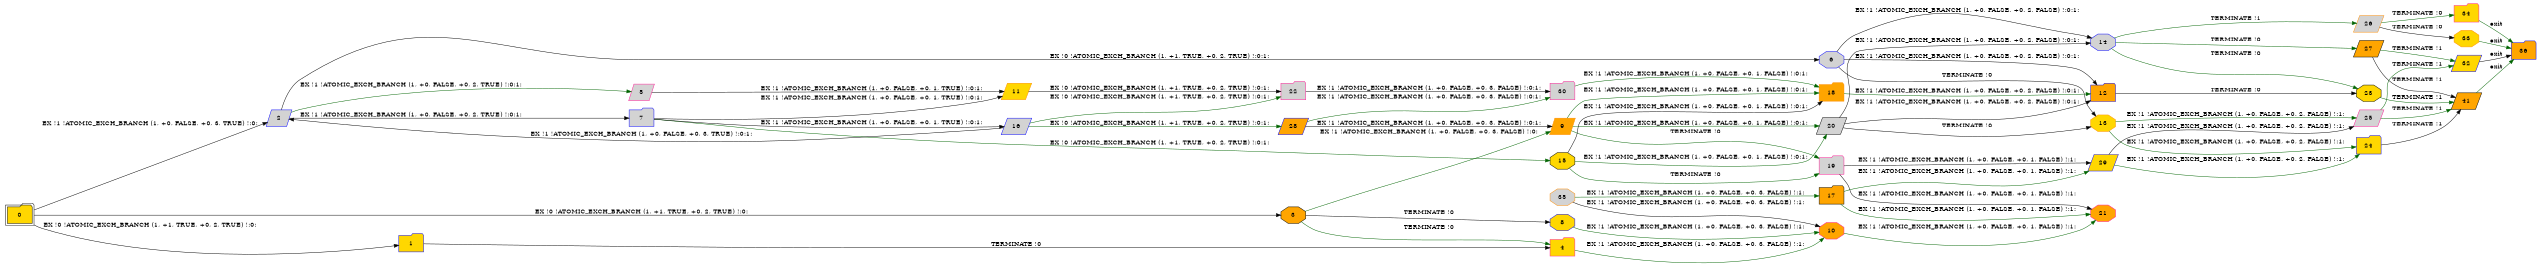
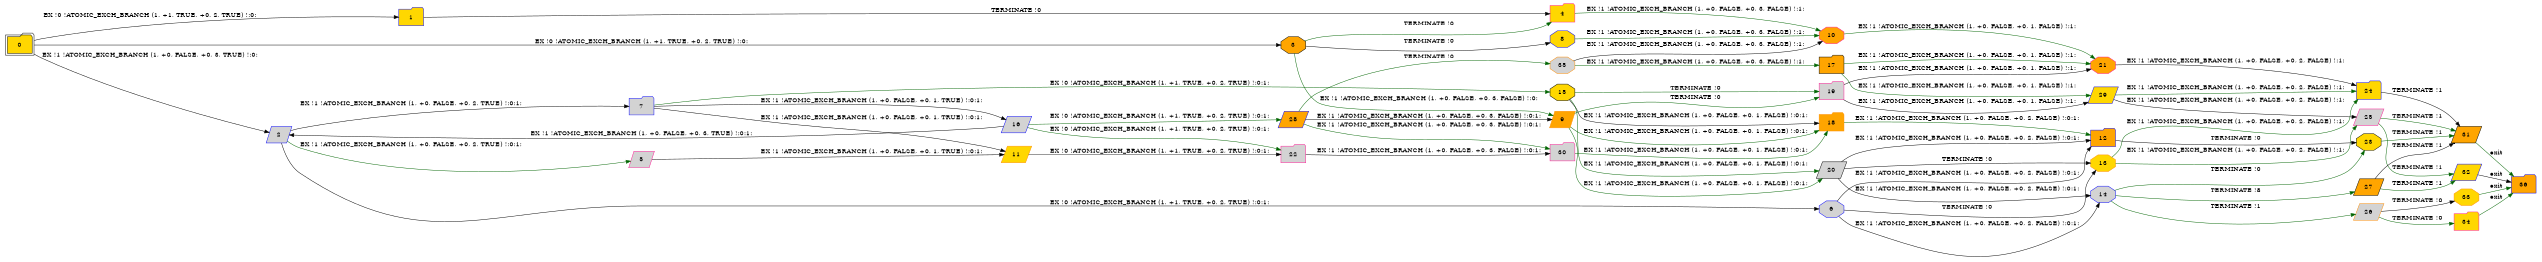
  digraph {
    rankdir=LR
    node [color=blue fillcolor=gold shape=folder style=filled]
    edge [color=darkgreen]
    0 [color=black peripheries=2]
    1
    2 [fillcolor=lightgrey shape=parallelogram]
    3 [color=black fillcolor=orange shape=octagon]
    4 [color=deeppink]
    5 [color=deeppink fillcolor=lightgrey shape=parallelogram]
    6 [fillcolor=lightgrey shape=octagon]
    7 [fillcolor=lightgrey]
    8 [shape=octagon]
    9 [color=darkorange fillcolor=orange shape=parallelogram]
    10 [color=deeppink fillcolor=orange shape=octagon]
    11 [color=darkorange shape=parallelogram]
    12 [fillcolor=orange]
    13 [color=darkorange shape=octagon]
    14 [fillcolor=lightgrey shape=octagon]
    15 [color=black shape=octagon]
    16 [fillcolor=lightgrey shape=parallelogram]
    18 [color=darkorange fillcolor=orange]
    19 [color=deeppink fillcolor=lightgrey]
    20 [color=black fillcolor=lightgrey shape=parallelogram]
    21 [color=deeppink fillcolor=orange shape=octagon]
    22 [color=deeppink fillcolor=lightgrey]
    23 [color=black shape=octagon]
    24
    25 [color=deeppink fillcolor=lightgrey shape=parallelogram]
    26 [color=darkorange fillcolor=lightgrey shape=parallelogram]
    27 [color=black fillcolor=orange shape=parallelogram]
    28 [fillcolor=orange shape=parallelogram]
    17 [color=black fillcolor=orange]
    29 [shape=parallelogram]
    30 [color=deeppink fillcolor=lightgrey]
-   31 [color=black fillcolor=orange shape=parallelogram label=41]
+   31 [color=black fillcolor=orange shape=parallelogram]
    32 [shape=parallelogram]
    33 [color=darkorange shape=octagon]
    34 [color=deeppink]
    35 [color=darkorange fillcolor=lightgrey shape=octagon]
    36 [fillcolor=orange]
    0 -> 1 [color=black label="EX !0 !ATOMIC_EXCH_BRANCH (1, +1, TRUE, +0, 2, TRUE) !:0:"]
    0 -> 2 [color=black label="EX !1 !ATOMIC_EXCH_BRANCH (1, +0, FALSE, +0, 3, TRUE) !:0:"]
    0 -> 3 [color=black label="EX !0 !ATOMIC_EXCH_BRANCH (1, +1, TRUE, +0, 2, TRUE) !:0:"]
    1 -> 4 [color=black label="TERMINATE !0"]
    2 -> 5 [label="EX !1 !ATOMIC_EXCH_BRANCH (1, +0, FALSE, +0, 2, TRUE) !:0:1:"]
    2 -> 6 [color=black label="EX !0 !ATOMIC_EXCH_BRANCH (1, +1, TRUE, +0, 2, TRUE) !:0:1:"]
    2 -> 7 [color=black label="EX !1 !ATOMIC_EXCH_BRANCH (1, +0, FALSE, +0, 2, TRUE) !:0:1:"]
    3 -> 4 [label="TERMINATE !0"]
    3 -> 8 [color=black label="TERMINATE !0"]
    3 -> 9 [label="EX !1 !ATOMIC_EXCH_BRANCH (1, +0, FALSE, +0, 3, FALSE) !:0:"]
    4 -> 10 [label="EX !1 !ATOMIC_EXCH_BRANCH (1, +0, FALSE, +0, 3, FALSE) !:1:"]
    5 -> 11 [color=black label="EX !1 !ATOMIC_EXCH_BRANCH (1, +0, FALSE, +0, 1, TRUE) !:0:1:"]
    6 -> 12 [color=black label="EX !1 !ATOMIC_EXCH_BRANCH (1, +0, FALSE, +0, 2, FALSE) !:0:1:"]
    6 -> 13 [color=black label="TERMINATE !0"]
    6 -> 14 [color=black label="EX !1 !ATOMIC_EXCH_BRANCH (1, +0, FALSE, +0, 2, FALSE) !:0:1:"]
    7 -> 11 [color=black label="EX !1 !ATOMIC_EXCH_BRANCH (1, +0, FALSE, +0, 1, TRUE) !:0:1:"]
    7 -> 15 [label="EX !0 !ATOMIC_EXCH_BRANCH (1, +1, TRUE, +0, 2, TRUE) !:0:1:"]
    7 -> 16 [color=black label="EX !1 !ATOMIC_EXCH_BRANCH (1, +0, FALSE, +0, 1, TRUE) !:0:1:"]
    8 -> 10 [label="EX !1 !ATOMIC_EXCH_BRANCH (1, +0, FALSE, +0, 3, FALSE) !:1:"]
    9 -> 18 [label="EX !1 !ATOMIC_EXCH_BRANCH (1, +0, FALSE, +0, 1, FALSE) !:0:1:"]
    9 -> 19 [label="TERMINATE !0"]
    9 -> 20 [label="EX !1 !ATOMIC_EXCH_BRANCH (1, +0, FALSE, +0, 1, FALSE) !:0:1:"]
    10 -> 21 [label="EX !1 !ATOMIC_EXCH_BRANCH (1, +0, FALSE, +0, 1, FALSE) !:1:"]
    11 -> 22 [color=black label="EX !0 !ATOMIC_EXCH_BRANCH (1, +1, TRUE, +0, 2, TRUE) !:0:1:"]
    12 -> 23 [color=black label="TERMINATE !0"]
    13 -> 24 [label="EX !1 !ATOMIC_EXCH_BRANCH (1, +0, FALSE, +0, 2, FALSE) !:1:"]
    13 -> 25 [label="EX !1 !ATOMIC_EXCH_BRANCH (1, +0, FALSE, +0, 2, FALSE) !:1:"]
    14 -> 23 [label="TERMINATE !0"]
    14 -> 26 [label="TERMINATE !1"]
-   14 -> 27 [label="TERMINATE !0"]
+   14 -> 27 [label="TERMINATE !8"]
    15 -> 18 [color=black label="EX !1 !ATOMIC_EXCH_BRANCH (1, +0, FALSE, +0, 1, FALSE) !:0:1:"]
    15 -> 19 [label="TERMINATE !0"]
    15 -> 20 [label="EX !1 !ATOMIC_EXCH_BRANCH (1, +0, FALSE, +0, 1, FALSE) !:0:1:"]
    16 -> 2 [color=black label="EX !1 !ATOMIC_EXCH_BRANCH (1, +0, FALSE, +0, 3, TRUE) !:0:1:"]
    16 -> 22 [label="EX !0 !ATOMIC_EXCH_BRANCH (1, +1, TRUE, +0, 2, TRUE) !:0:1:"]
    16 -> 28 [label="EX !0 !ATOMIC_EXCH_BRANCH (1, +1, TRUE, +0, 2, TRUE) !:0:1:"]
    18 -> 12 [label="EX !1 !ATOMIC_EXCH_BRANCH (1, +0, FALSE, +0, 2, FALSE) !:0:1:"]
    19 -> 21 [color=black label="EX !1 !ATOMIC_EXCH_BRANCH (1, +0, FALSE, +0, 1, FALSE) !:1:"]
    19 -> 29 [color=black label="EX !1 !ATOMIC_EXCH_BRANCH (1, +0, FALSE, +0, 1, FALSE) !:1:"]
    20 -> 12 [color=black label="EX !1 !ATOMIC_EXCH_BRANCH (1, +0, FALSE, +0, 2, FALSE) !:0:1:"]
    20 -> 13 [color=black label="TERMINATE !0"]
    20 -> 14 [color=black label="EX !1 !ATOMIC_EXCH_BRANCH (1, +0, FALSE, +0, 2, FALSE) !:0:1:"]
+   21 -> 24 [color=black label="EX !1 !ATOMIC_EXCH_BRANCH (1, +0, FALSE, +0, 2, FALSE) !:1:"]
    22 -> 30 [color=black label="EX !1 !ATOMIC_EXCH_BRANCH (1, +0, FALSE, +0, 3, FALSE) !:0:1:"]
    23 -> 31 [label="TERMINATE !1"]
    24 -> 31 [color=black label="TERMINATE !1"]
    25 -> 31 [label="TERMINATE !1"]
    25 -> 32 [label="TERMINATE !1"]
    26 -> 33 [color=black label="TERMINATE !0"]
    26 -> 34 [label="TERMINATE !0"]
    27 -> 31 [color=black label="TERMINATE !1"]
    27 -> 32 [label="TERMINATE !1"]
    28 -> 9 [color=black label="EX !1 !ATOMIC_EXCH_BRANCH (1, +0, FALSE, +0, 3, FALSE) !:0:1:"]
    28 -> 30 [label="EX !1 !ATOMIC_EXCH_BRANCH (1, +0, FALSE, +0, 3, FALSE) !:0:1:"]
+   28 -> 35 [label="TERMINATE !0"]
    17 -> 21 [label="EX !1 !ATOMIC_EXCH_BRANCH (1, +0, FALSE, +0, 1, FALSE) !:1:"]
    17 -> 29 [label="EX !1 !ATOMIC_EXCH_BRANCH (1, +0, FALSE, +0, 1, FALSE) !:1:"]
    29 -> 24 [label="EX !1 !ATOMIC_EXCH_BRANCH (1, +0, FALSE, +0, 2, FALSE) !:1:"]
    29 -> 25 [color=black label="EX !1 !ATOMIC_EXCH_BRANCH (1, +0, FALSE, +0, 2, FALSE) !:1:"]
    30 -> 18 [label="EX !1 !ATOMIC_EXCH_BRANCH (1, +0, FALSE, +0, 1, FALSE) !:0:1:"]
    31 -> 36 [label=exit]
    32 -> 36 [color=black label=exit]
    33 -> 36 [label=exit]
    34 -> 36 [label=exit]
    35 -> 10 [color=black label="EX !1 !ATOMIC_EXCH_BRANCH (1, +0, FALSE, +0, 3, FALSE) !:1:"]
    35 -> 17 [label="EX !1 !ATOMIC_EXCH_BRANCH (1, +0, FALSE, +0, 3, FALSE) !:1:"]
  }
